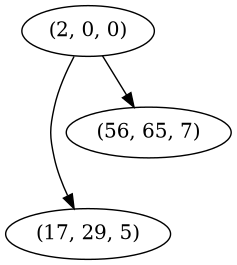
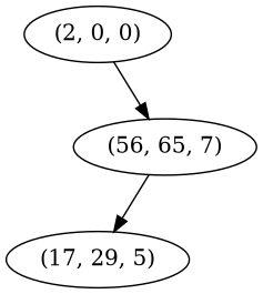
  digraph {
    n1 [label="(2, 0, 0)"]
    "(17, 29, 5)"
    "(56, 65, 7)"
-   n1 -> "(17, 29, 5)"
+   "(56, 65, 7)" -> "(17, 29, 5)"
    n1 -> "(56, 65, 7)"
  }
